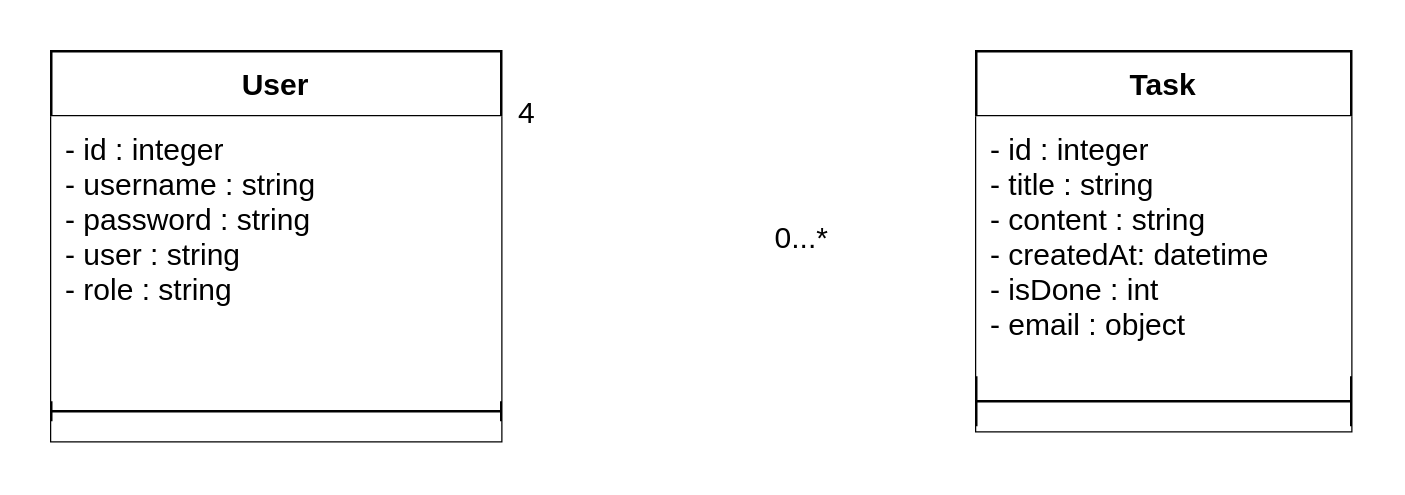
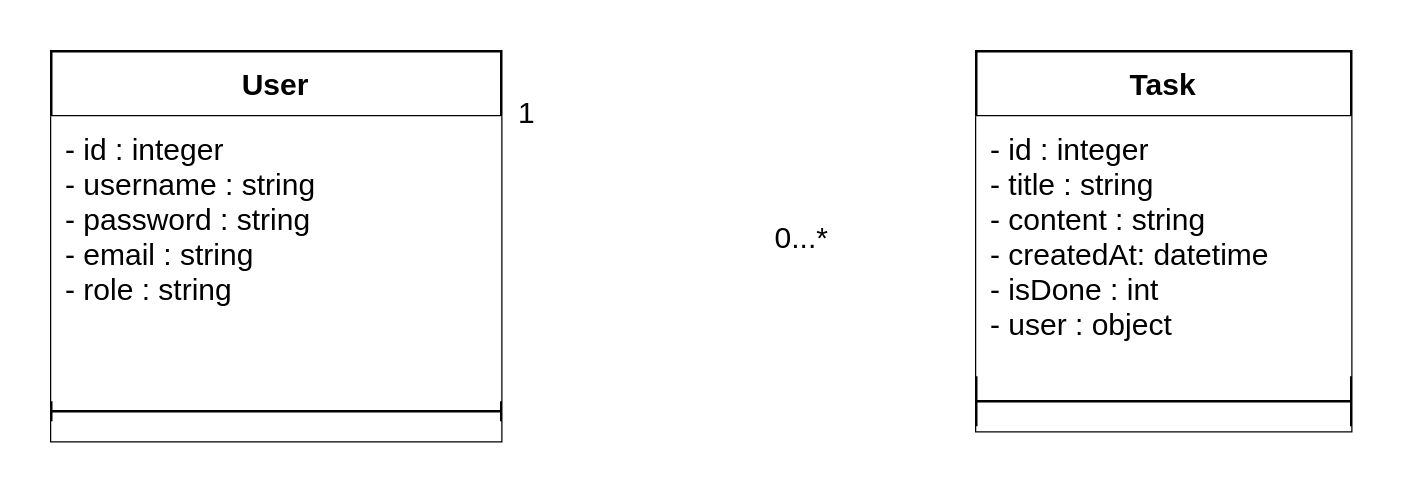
  <mxCell id="0" />
  <mxCell id="1" parent="0" />
- <mxCell id="2" value="4" style="text;html=1;align=center;verticalAlign=middle;resizable=0;points=[];autosize=1;" parent="1" vertex="1"><mxGeometry x="200" y="35" width="20" height="20" as="geometry" /></mxCell>
+ <mxCell id="2" value="1" style="text;html=1;align=center;verticalAlign=middle;resizable=0;points=[];autosize=1;" parent="1" vertex="1"><mxGeometry x="200" y="35" width="20" height="20" as="geometry" /></mxCell>
  <mxCell id="3" value="0...*" style="text;html=1;align=center;verticalAlign=middle;resizable=0;points=[];autosize=1;" parent="1" vertex="1"><mxGeometry x="300" y="85" width="40" height="20" as="geometry" /></mxCell>
  <mxCell id="4" value="User&#10;" style="swimlane;fontStyle=1;align=center;verticalAlign=top;childLayout=stackLayout;horizontal=1;startSize=26;horizontalStack=0;resizeParent=1;resizeParentMax=0;resizeLast=0;collapsible=1;marginBottom=0;swimlaneLine=1;backgroundOutline=0;fillColor=#ffffff;" parent="1" vertex="1"><mxGeometry x="20" y="20" width="180" height="156" as="geometry" /></mxCell>
- <mxCell id="5" value="- id : integer&#10;- username : string&#10;- password : string&#10;- user : string&#10;- role : string&#10;" style="text;strokeColor=none;fillColor=#ffffff;align=left;verticalAlign=top;spacingLeft=4;spacingRight=4;overflow=hidden;rotatable=0;points=[[0,0.5],[1,0.5]];portConstraint=eastwest;shadow=0;" parent="4" vertex="1"><mxGeometry y="26" width="180" height="114" as="geometry" /></mxCell>
+ <mxCell id="5" value="- id : integer&#10;- username : string&#10;- password : string&#10;- email : string&#10;- role : string&#10;" style="text;strokeColor=none;fillColor=#ffffff;align=left;verticalAlign=top;spacingLeft=4;spacingRight=4;overflow=hidden;rotatable=0;points=[[0,0.5],[1,0.5]];portConstraint=eastwest;shadow=0;" parent="4" vertex="1"><mxGeometry y="26" width="180" height="114" as="geometry" /></mxCell>
  <mxCell id="6" value="" style="line;strokeWidth=1;fillColor=#ffffff;align=left;verticalAlign=middle;spacingTop=-1;spacingLeft=3;spacingRight=3;rotatable=0;labelPosition=right;points=[];portConstraint=eastwest;" parent="4" vertex="1"><mxGeometry y="140" width="180" height="8" as="geometry" /></mxCell>
  <mxCell id="7" value="" style="text;strokeColor=none;fillColor=#ffffff;align=left;verticalAlign=top;spacingLeft=4;spacingRight=4;overflow=hidden;rotatable=0;points=[[0,0.5],[1,0.5]];portConstraint=eastwest;" parent="4" vertex="1"><mxGeometry y="148" width="180" height="8" as="geometry" /></mxCell>
  <mxCell id="8" value="Task" style="swimlane;fontStyle=1;align=center;verticalAlign=top;childLayout=stackLayout;horizontal=1;startSize=26;horizontalStack=0;resizeParent=1;resizeParentMax=0;resizeLast=0;collapsible=1;marginBottom=0;swimlaneLine=1;backgroundOutline=0;fillColor=#ffffff;" parent="1" vertex="1"><mxGeometry x="390" y="20" width="150" height="152" as="geometry" /></mxCell>
- <mxCell id="9" value="- id : integer&#10;- title : string&#10;- content : string&#10;- createdAt: datetime&#10;- isDone : int&#10;- email : object&#10;&#10;" style="text;strokeColor=none;fillColor=#ffffff;align=left;verticalAlign=top;spacingLeft=4;spacingRight=4;overflow=hidden;rotatable=0;points=[[0,0.5],[1,0.5]];portConstraint=eastwest;shadow=0;" parent="8" vertex="1"><mxGeometry y="26" width="150" height="104" as="geometry" /></mxCell>
+ <mxCell id="9" value="- id : integer&#10;- title : string&#10;- content : string&#10;- createdAt: datetime&#10;- isDone : int&#10;- user : object&#10;&#10;" style="text;strokeColor=none;fillColor=#ffffff;align=left;verticalAlign=top;spacingLeft=4;spacingRight=4;overflow=hidden;rotatable=0;points=[[0,0.5],[1,0.5]];portConstraint=eastwest;shadow=0;" parent="8" vertex="1"><mxGeometry y="26" width="150" height="104" as="geometry" /></mxCell>
  <mxCell id="10" value="" style="line;strokeWidth=1;fillColor=#ffffff;align=left;verticalAlign=middle;spacingTop=-1;spacingLeft=3;spacingRight=3;rotatable=0;labelPosition=right;points=[];portConstraint=eastwest;" parent="8" vertex="1"><mxGeometry y="130" width="150" height="20" as="geometry" /></mxCell>
  <mxCell id="11" value="" style="text;strokeColor=none;fillColor=#ffffff;align=left;verticalAlign=top;spacingLeft=4;spacingRight=4;overflow=hidden;rotatable=0;points=[[0,0.5],[1,0.5]];portConstraint=eastwest;" parent="8" vertex="1"><mxGeometry y="150" width="150" height="2" as="geometry" /></mxCell>
